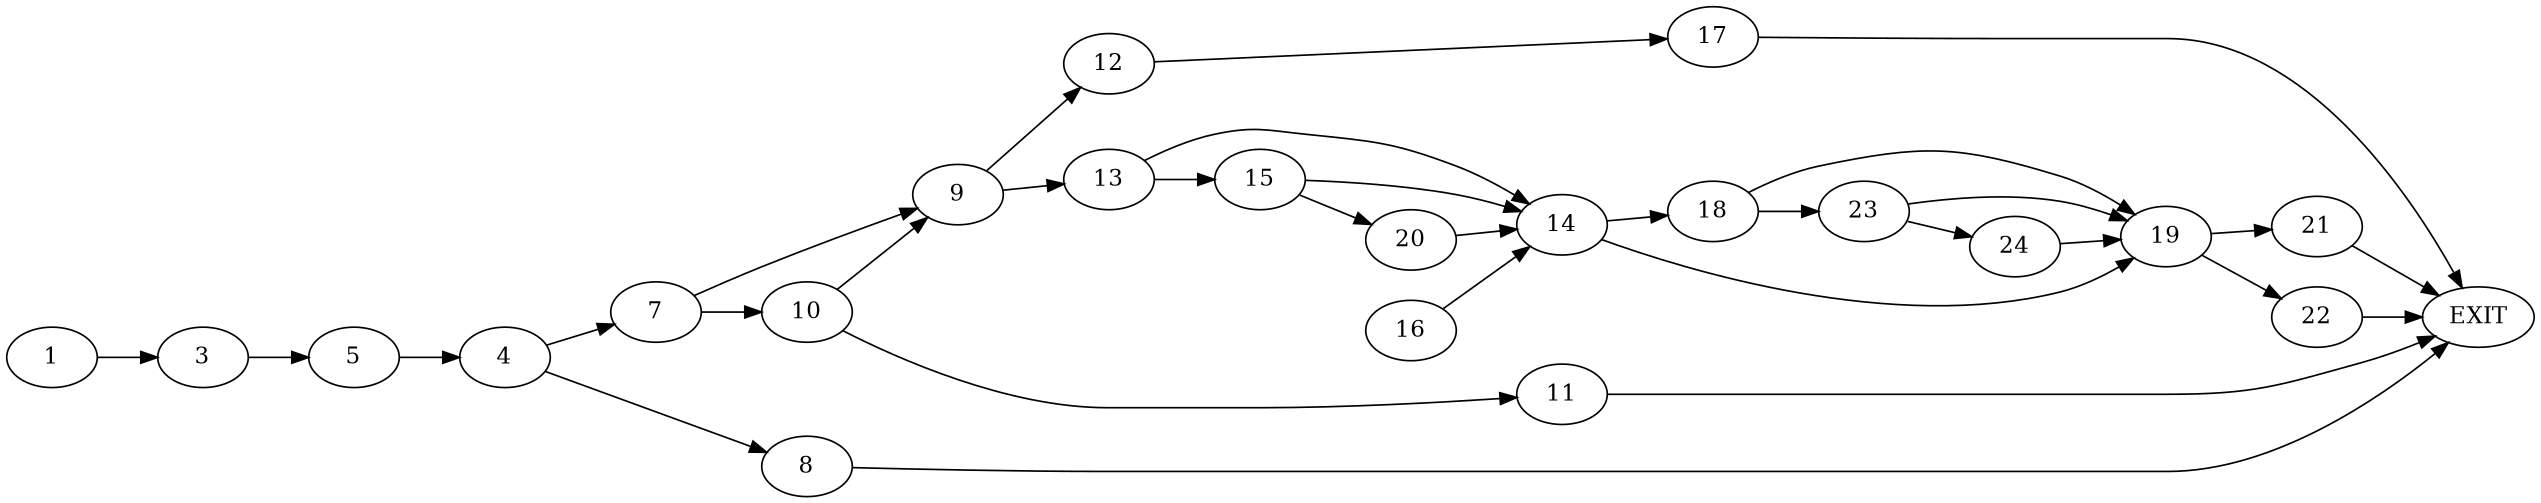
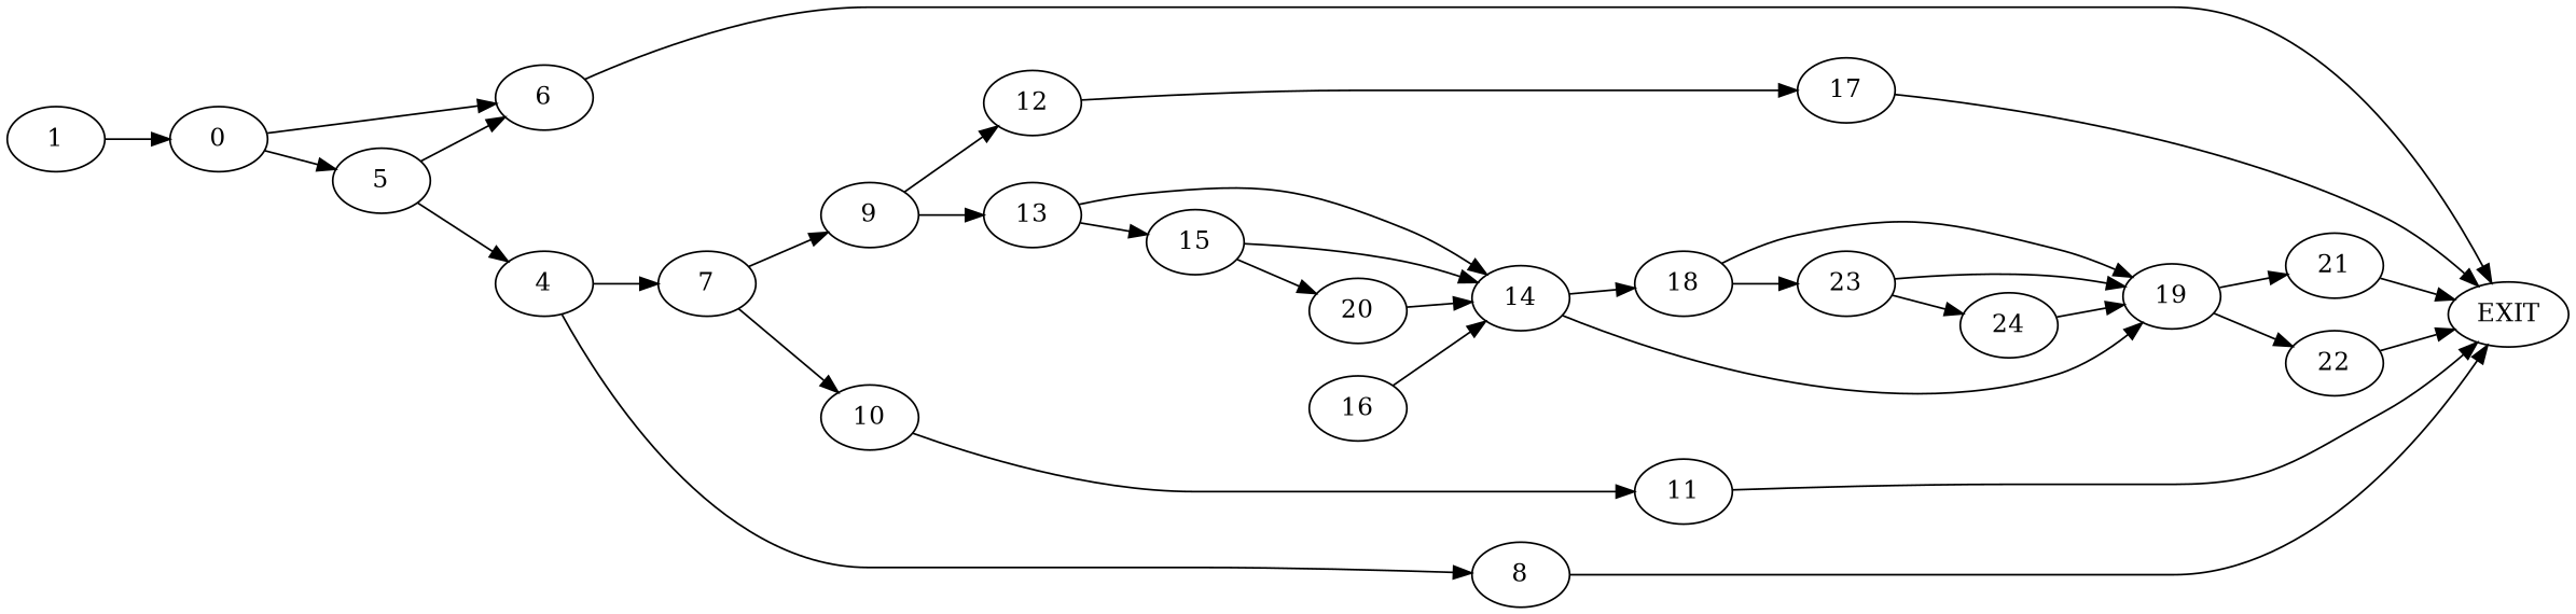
  digraph {
    rankdir=LR
    1
-   3
+   3 [label=0]
    n3 [label=EXIT]
    5
+   6
    4
    7
    8
    9
    10
    12
    13
    11
    17
    14
    15
    16
    18
    19
    20
    23
    21
    22
    24
    1 -> 3
    3 -> 5
+   3 -> 6
+   5 -> 6
    5 -> 4
+   6 -> n3
    4 -> 7
    4 -> 8
    7 -> 9
    7 -> 10
    8 -> n3
    9 -> 12
    9 -> 13
-   10 -> 9
    10 -> 11
    12 -> 17
    13 -> 14
    13 -> 15
    11 -> n3
    17 -> n3
    14 -> 18
    14 -> 19
    15 -> 14
    15 -> 20
    16 -> 14
    18 -> 19
    18 -> 23
    19 -> 21
    19 -> 22
    20 -> 14
    23 -> 19
    23 -> 24
    21 -> n3
    22 -> n3
    24 -> 19
  }
